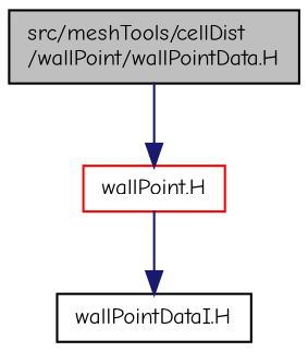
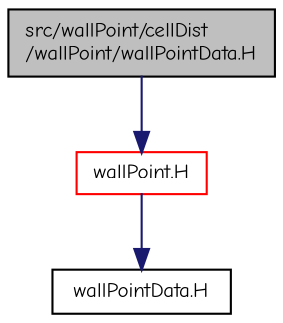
  digraph {
    fontname="Comic Neue"
    node [color=black fontname="Comic Neue" fontsize=10 shape=record]
    edge [color=midnightblue fontname="Comic Neue" fontsize=10 labelfontname=FreeSans labelfontsize=10 style=solid]
-   n1 [fillcolor=grey75 fontcolor=black height=0.2 label="src/meshTools/cellDist\l/wallPoint/wallPointData.H" style=filled width=0.4]
+   n1 [fillcolor=grey75 fontcolor=black height=0.2 label="src/wallPoint/cellDist\l/wallPoint/wallPointData.H" style=filled width=0.4]
    n2 [color=red height=0.2 label="wallPoint.H" width=0.4]
-   n3 [height=0.2 label="wallPointDataI.H" width=0.4]
+   n3 [height=0.2 label="wallPointData.H" width=0.4]
    n1 -> n2
    n2 -> n3
  }
